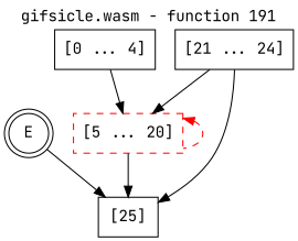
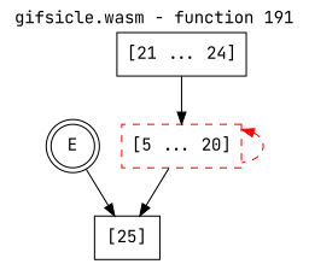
  digraph {
    fontname="JetBrains Mono"
    label="gifsicle.wasm - function 191"
    labelfontcolor=black
    labelfontname=Helvetica
    labelfontsize=16
    labelloc=t
    node [fontname="JetBrains Mono" shape=box color=black style=solid]
    edge [fontname="JetBrains Mono"]
    E [shape=doublecircle color="" style=""]
    n2 [label="[25]"]
-   n3 [label="[0 ... 4]"]
    n4 [color=red label="[5 ... 20]" style=dashed]
    n5 [label="[21 ... 24]"]
    E -> n2
-   n3 -> n4
    n4 -> n2
    n4 -> n4 [color=red dir=back style=dashed]
-   n5 -> n2
    n5 -> n4
  }
